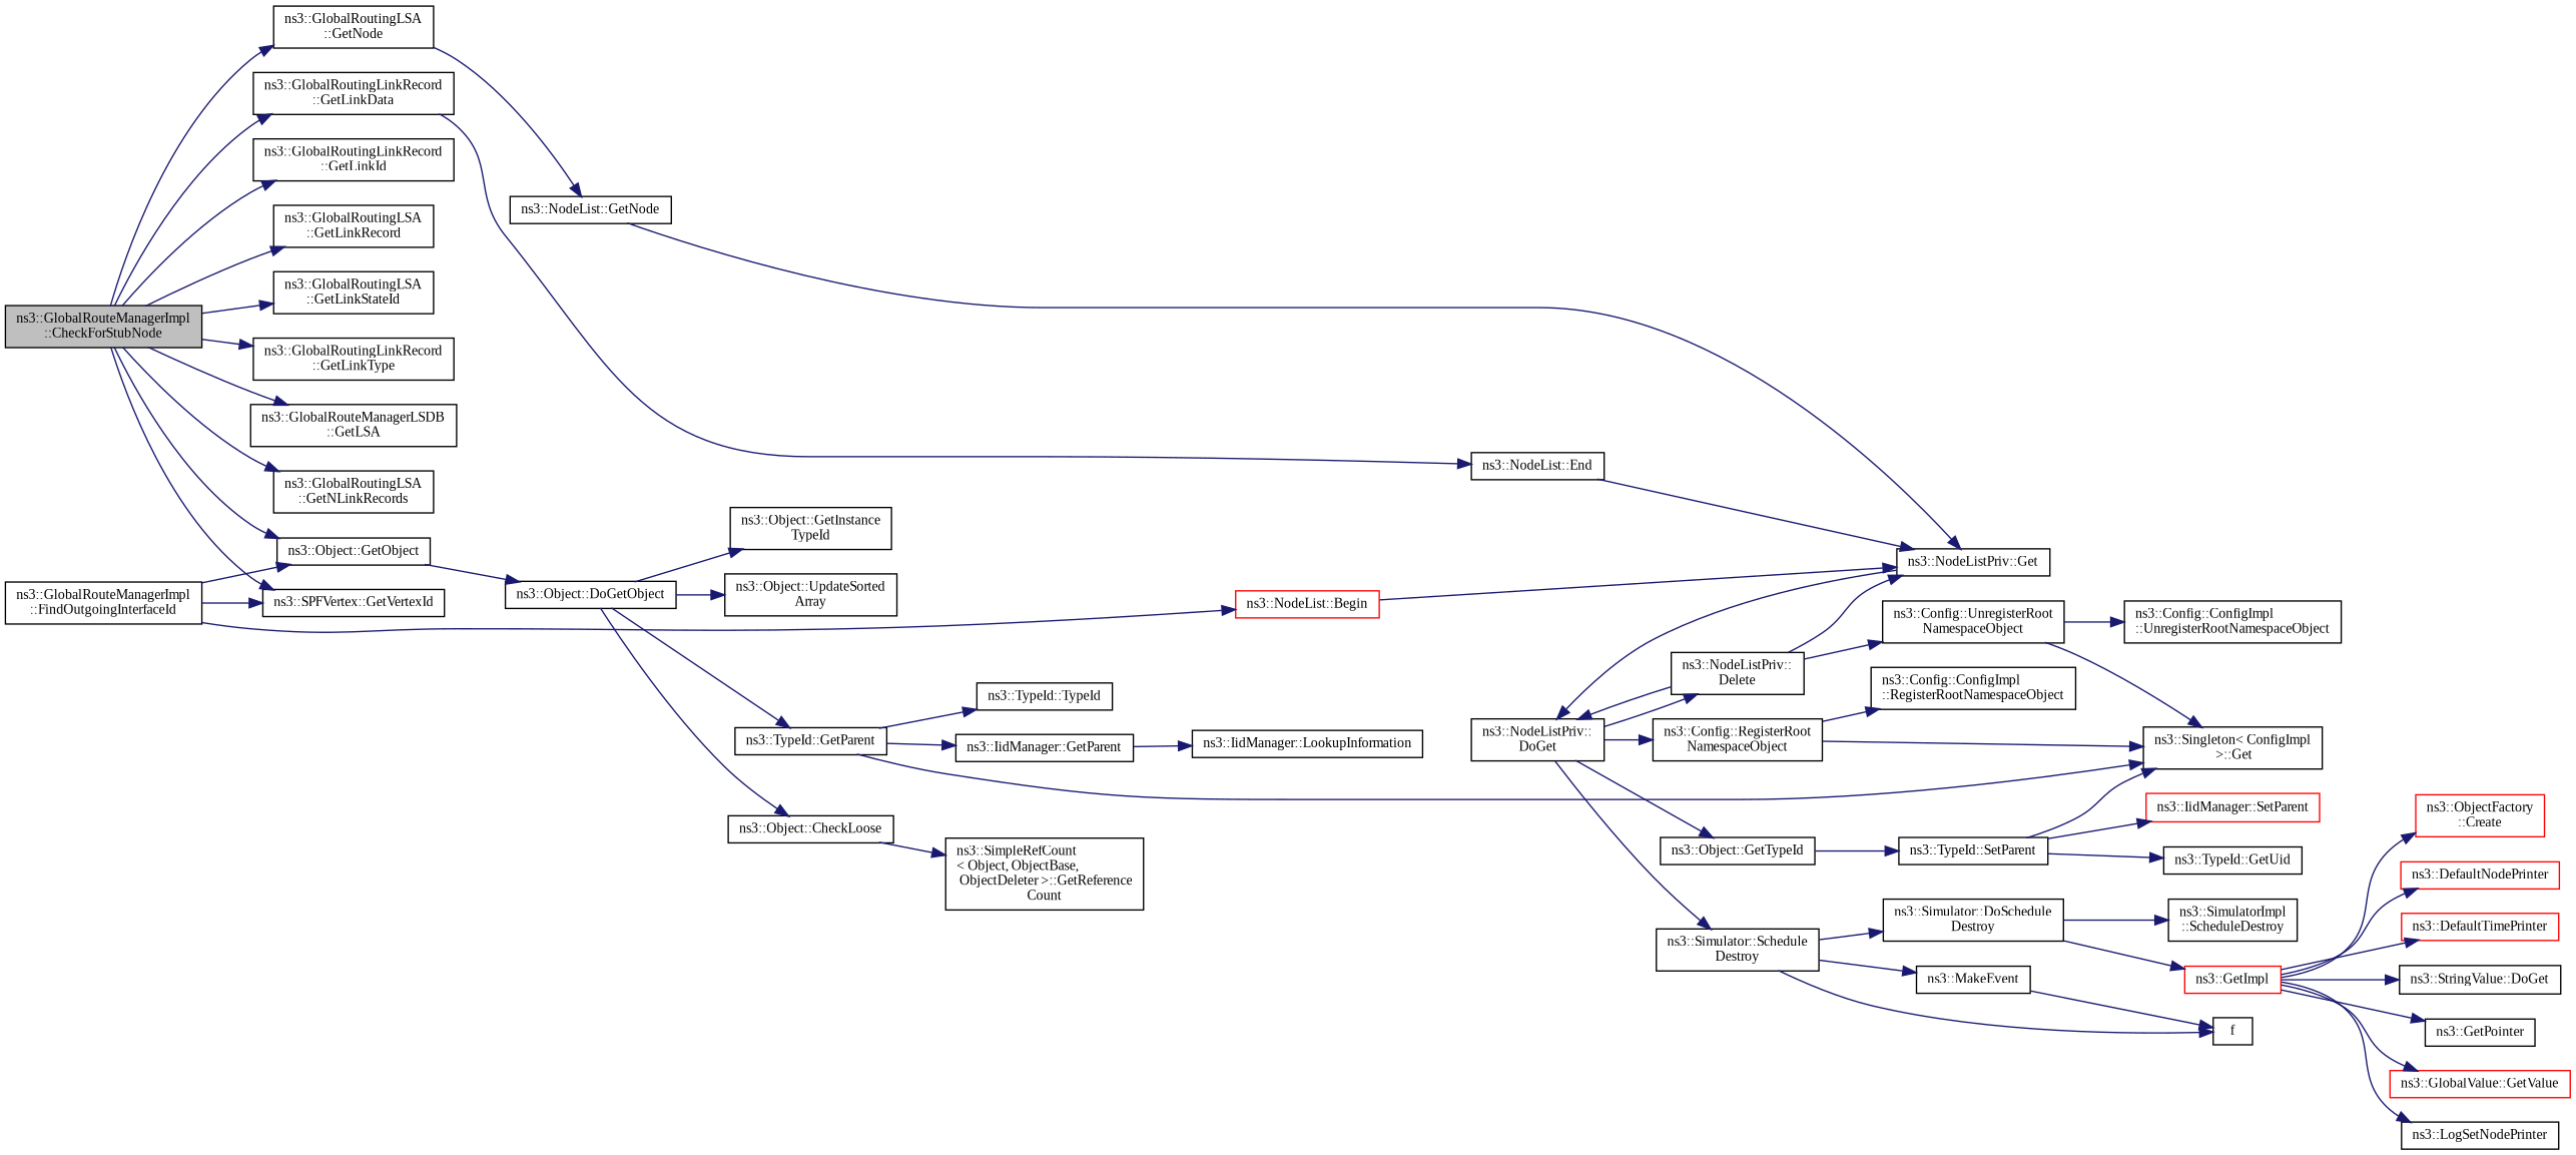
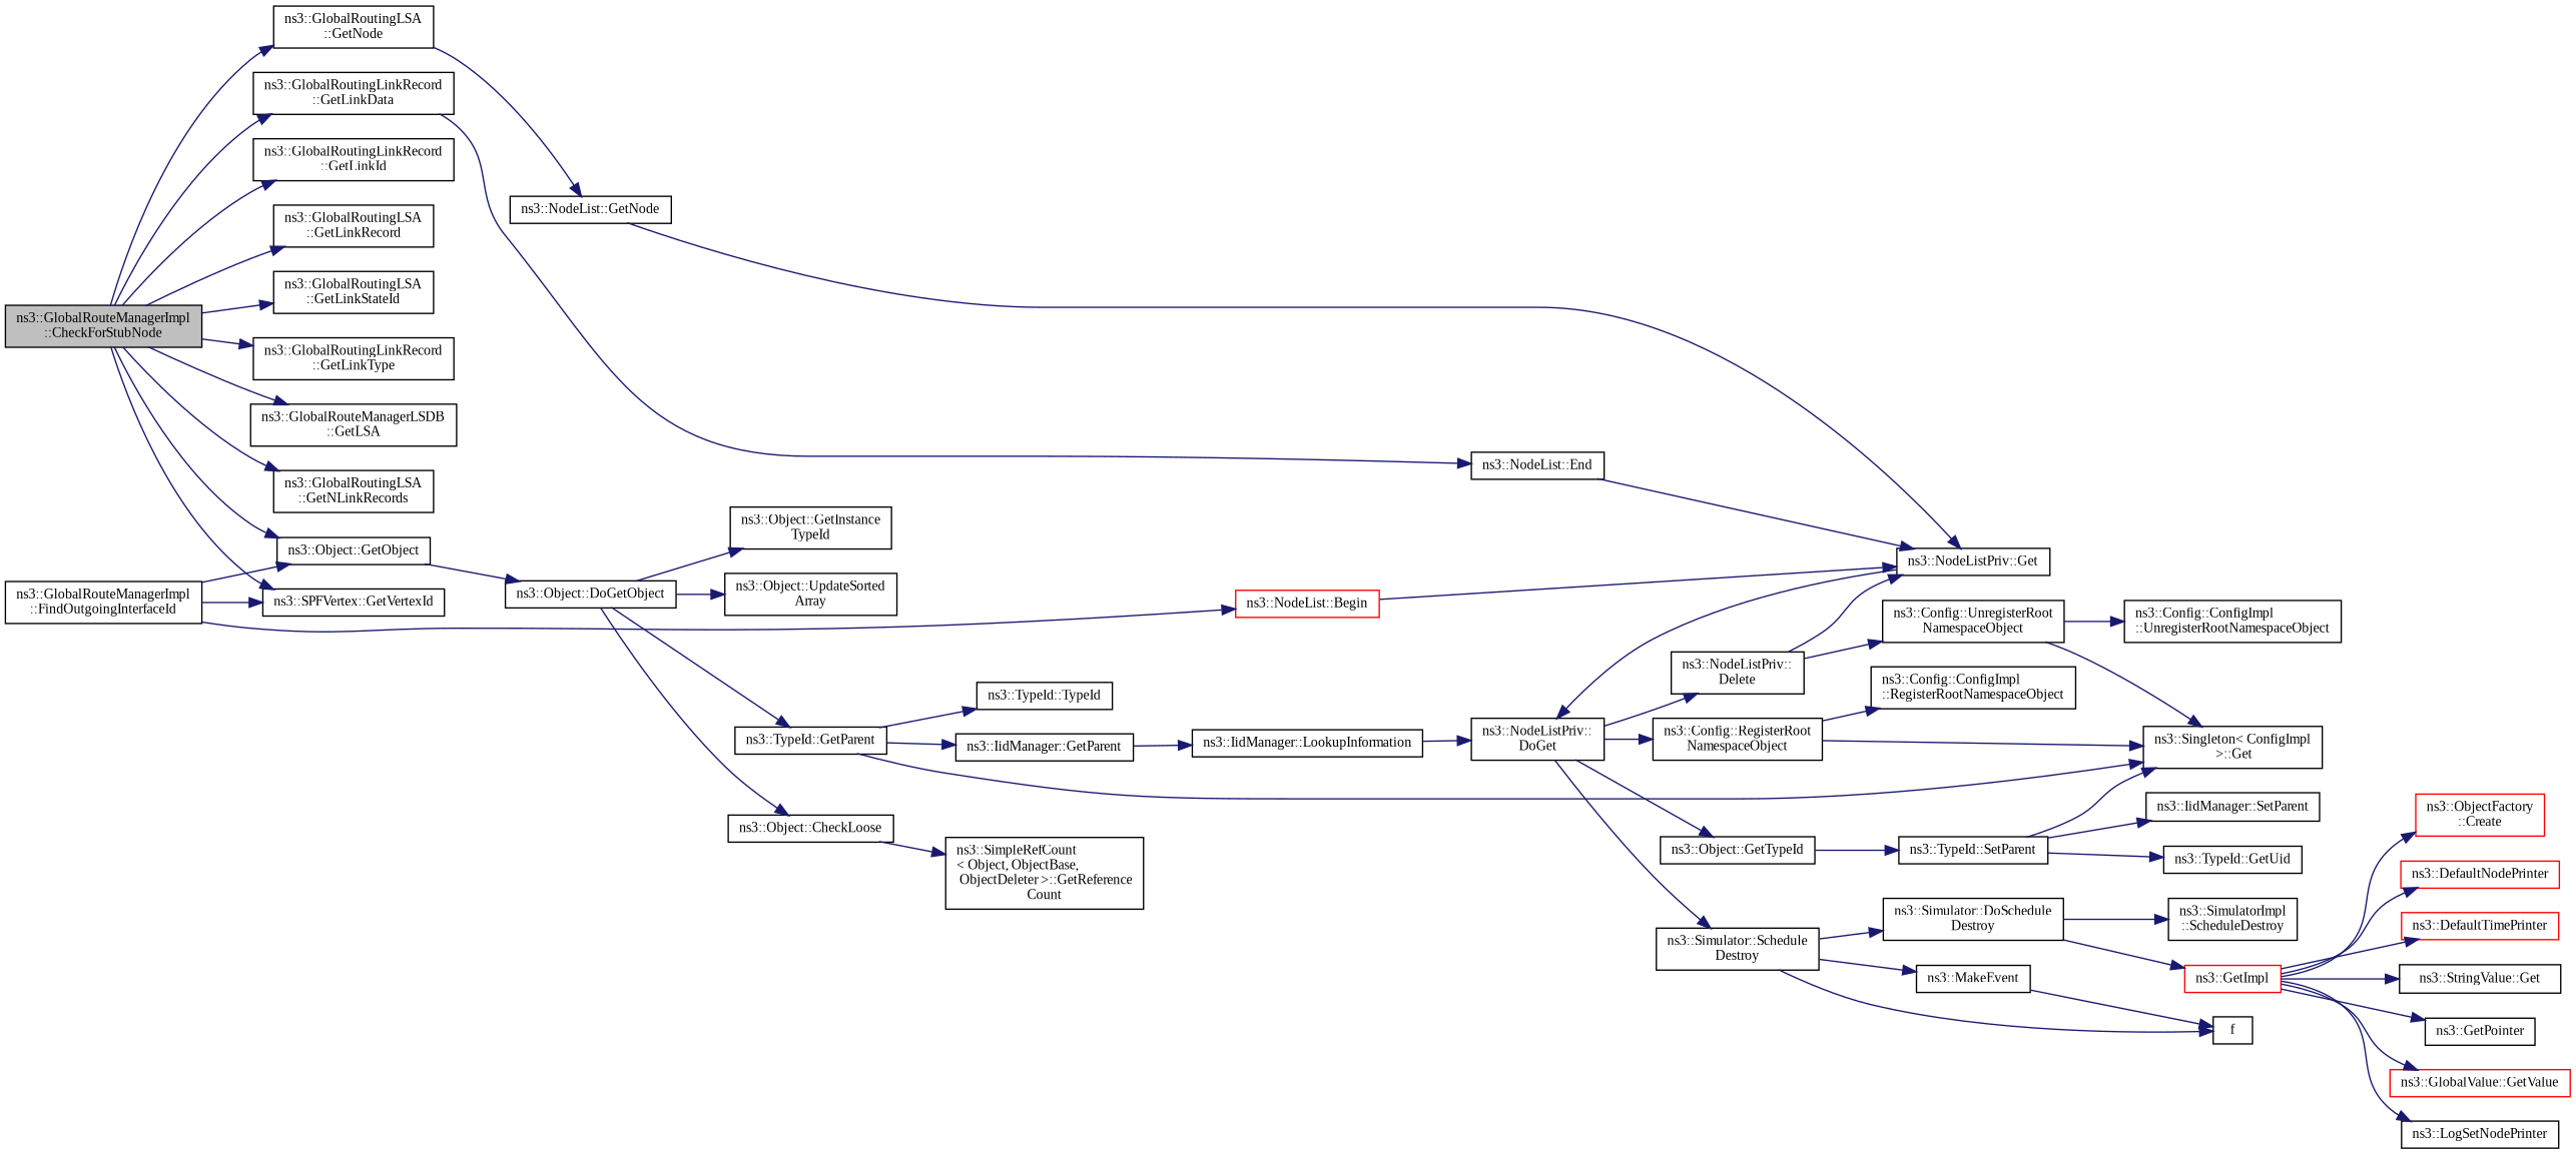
  digraph {
    fontname="Liberation Serif"
    rankdir=LR
    node [color=black fillcolor=white fontname="Liberation Serif" fontsize=10 shape=record style=filled]
    edge [color=midnightblue fontname="Liberation Serif" fontsize=10 labelfontname=Helvetica labelfontsize=10 style=solid]
    n1 [fillcolor=grey75 fontcolor=black height=0.2 label="ns3::GlobalRouteManagerImpl\l::CheckForStubNode" width=0.4]
    n2 [height=0.2 label="ns3::Object::GetObject" width=0.4]
    n3 [height=0.2 label="ns3::GlobalRoutingLinkRecord\l::GetLinkData" width=0.4]
    n4 [height=0.2 label="ns3::GlobalRoutingLinkRecord\l::GetLinkId" width=0.4]
    n5 [height=0.2 label="ns3::GlobalRoutingLSA\l::GetLinkRecord" width=0.4]
    n6 [height=0.2 label="ns3::GlobalRoutingLSA\l::GetLinkStateId" width=0.4]
    n7 [height=0.2 label="ns3::GlobalRoutingLinkRecord\l::GetLinkType" width=0.4]
    n8 [height=0.2 label="ns3::GlobalRouteManagerLSDB\l::GetLSA" width=0.4]
    n9 [height=0.2 label="ns3::GlobalRoutingLSA\l::GetNLinkRecords" width=0.4]
    n10 [height=0.2 label="ns3::GlobalRoutingLSA\l::GetNode" width=0.4]
    n11 [height=0.2 label="ns3::SPFVertex::GetVertexId" width=0.4]
    n12 [height=0.2 label="ns3::GlobalRouteManagerImpl\l::FindOutgoingInterfaceId" width=0.4]
    n13 [color=red height=0.2 label="ns3::NodeList::Begin" width=0.4]
    n14 [height=0.2 label="ns3::Object::DoGetObject" width=0.4]
    n15 [height=0.2 label="ns3::NodeList::End" width=0.4]
    n16 [height=0.2 label="ns3::NodeList::GetNode" width=0.4]
    n17 [height=0.2 label="ns3::NodeListPriv::Get" width=0.4]
    n18 [height=0.2 label="ns3::NodeListPriv::\lDoGet" width=0.4]
    n19 [height=0.2 label="ns3::NodeListPriv::\lDelete" width=0.4]
    n20 [height=0.2 label="ns3::Config::RegisterRoot\lNamespaceObject" width=0.4]
    n21 [height=0.2 label="ns3::Simulator::Schedule\lDestroy" width=0.4]
    n22 [height=0.2 label="ns3::Object::GetTypeId" width=0.4]
    n23 [height=0.2 label="ns3::Config::UnregisterRoot\lNamespaceObject" width=0.4]
    n24 [height=0.2 label="ns3::Singleton\< ConfigImpl\l \>::Get" width=0.4]
    n25 [height=0.2 label="ns3::Config::ConfigImpl\l::RegisterRootNamespaceObject" width=0.4]
    n26 [height=0.2 label="ns3::Simulator::DoSchedule\lDestroy" width=0.4]
    n27 [height=0.2 label=f width=0.4]
    n28 [height=0.2 label="ns3::MakeEvent" width=0.4]
    n29 [height=0.2 label="ns3::Config::ConfigImpl\l::UnregisterRootNamespaceObject" width=0.4]
    n30 [color=red height=0.2 label="ns3::GetImpl" width=0.4]
    n31 [height=0.2 label="ns3::SimulatorImpl\l::ScheduleDestroy" width=0.4]
    n32 [color=red height=0.2 label="ns3::ObjectFactory\l::Create" width=0.4]
    n33 [color=red height=0.2 label="ns3::DefaultNodePrinter" width=0.4]
    n34 [color=red height=0.2 label="ns3::DefaultTimePrinter" width=0.4]
-   n35 [height=0.2 label="ns3::StringValue::DoGet" width=0.4]
+   n35 [height=0.2 label="ns3::StringValue::Get" width=0.4]
    n36 [height=0.2 label="ns3::GetPointer" width=0.4]
    n37 [color=red height=0.2 label="ns3::GlobalValue::GetValue" width=0.4]
    n38 [height=0.2 label="ns3::LogSetNodePrinter" width=0.4]
    n39 [height=0.2 label="ns3::Object::CheckLoose" width=0.4]
    n40 [height=0.2 label="ns3::Object::GetInstance\lTypeId" width=0.4]
    n41 [height=0.2 label="ns3::TypeId::GetParent" width=0.4]
    n42 [height=0.2 label="ns3::Object::UpdateSorted\lArray" width=0.4]
    n43 [height=0.2 label="ns3::SimpleRefCount\l\< Object, ObjectBase,\l ObjectDeleter \>::GetReference\lCount" width=0.4]
    n44 [height=0.2 label="ns3::TypeId::TypeId" width=0.4]
    n45 [height=0.2 label="ns3::IidManager::GetParent" width=0.4]
    n46 [height=0.2 label="ns3::TypeId::SetParent" width=0.4]
    n47 [height=0.2 label="ns3::IidManager::LookupInformation" width=0.4]
    n48 [height=0.2 label="ns3::TypeId::GetUid" width=0.4]
-   n49 [color=red height=0.2 label="ns3::IidManager::SetParent" width=0.4]
+   n49 [height=0.2 label="ns3::IidManager::SetParent" width=0.4]
    n1 -> n2
    n1 -> n3
    n1 -> n4
    n1 -> n5
    n1 -> n6
    n1 -> n7
    n1 -> n8
    n1 -> n9
    n1 -> n10
    n1 -> n11
    n2 -> n14
    n3 -> n15
    n10 -> n16
    n12 -> n2
    n12 -> n11
    n12 -> n13
    n13 -> n17
    n14 -> n39
    n14 -> n40
    n14 -> n41
    n14 -> n42
    n15 -> n17
    n16 -> n17
    n17 -> n18
    n18 -> n19
    n18 -> n20
    n18 -> n21
    n18 -> n22
    n19 -> n17
-   n19 -> n18
+   n47 -> n18
    n19 -> n23
    n20 -> n24
    n20 -> n25
    n21 -> n26
    n21 -> n27
    n21 -> n28
    n22 -> n46
    n23 -> n24
    n23 -> n29
    n26 -> n30
    n26 -> n31
    n28 -> n27
    n30 -> n32
    n30 -> n33
    n30 -> n34
    n30 -> n35
    n30 -> n36
    n30 -> n37
    n30 -> n38
    n39 -> n43
    n41 -> n24
    n41 -> n44
    n41 -> n45
    n45 -> n47
    n46 -> n24
    n46 -> n48
    n46 -> n49
  }
